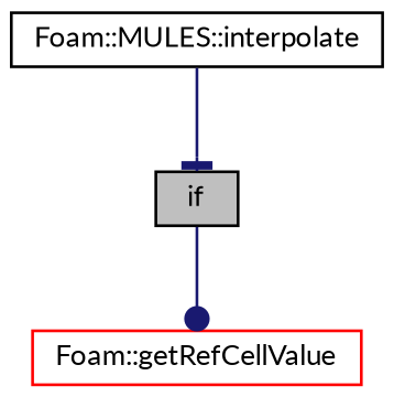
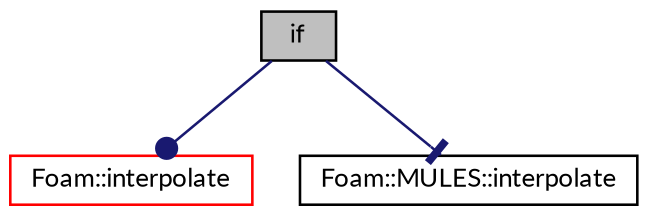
  digraph {
    fontname=Lato
    rankdir=TB
    node [color=black fontname=Lato fontsize=10 shape=record]
    edge [color=midnightblue fontname=Lato fontsize=10 labelfontname=Helvetica labelfontsize=10 style=solid]
    n1 [fillcolor=grey75 fontcolor=black height=0.2 label=if style=filled width=0.4]
-   n2 [color=red height=0.2 label="Foam::getRefCellValue" width=0.4]
+   n2 [color=red height=0.2 label="Foam::interpolate" width=0.4]
    n3 [height=0.2 label="Foam::MULES::interpolate" width=0.4]
    n1 -> n2 [arrowhead=dot]
-   n3 -> n1 [arrowhead=tee]
+   n1 -> n3 [arrowhead=tee]
  }
